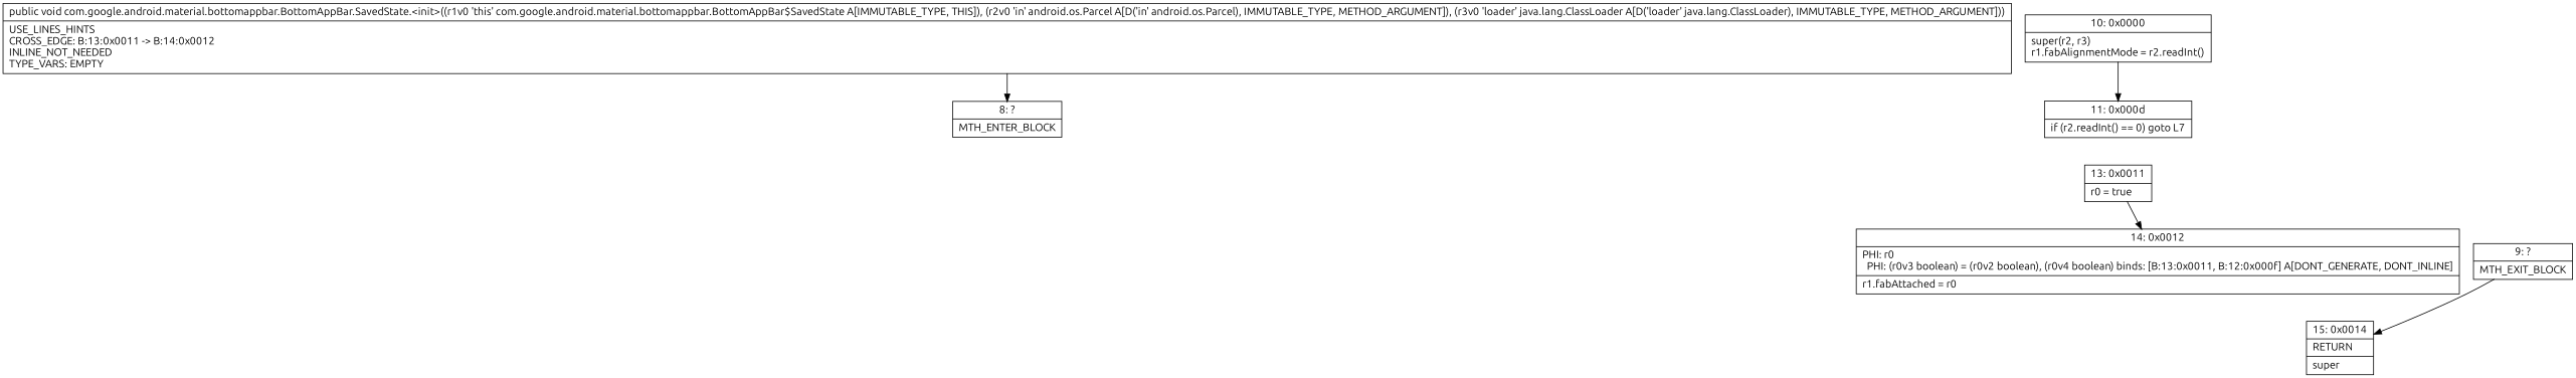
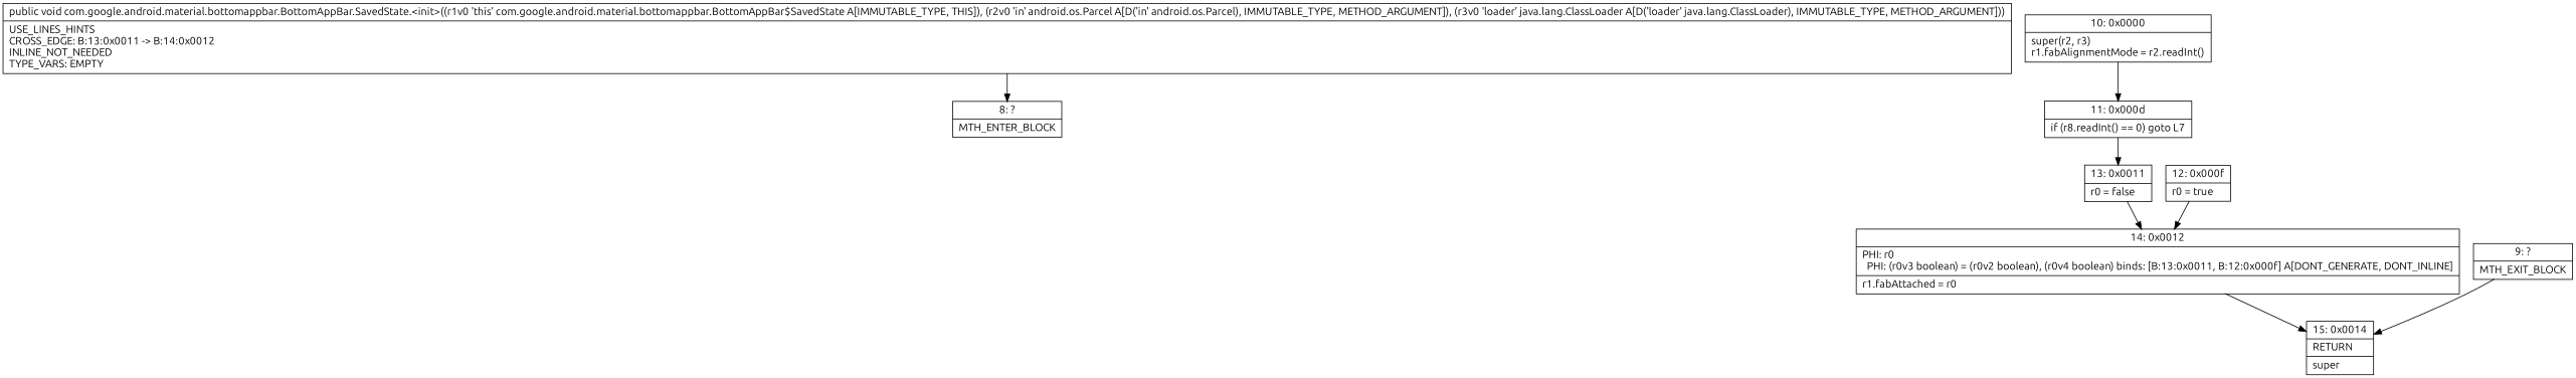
  digraph {
    fontname=Ubuntu
    node [fontname=Ubuntu shape=record]
    edge [fontname=Ubuntu]
    n1 [label="{8\:\ ?|MTH_ENTER_BLOCK\l}"]
    n2 [label="{10\:\ 0x0000|super(r2, r3)\lr1.fabAlignmentMode = r2.readInt()\l}"]
-   n3 [label="{11\:\ 0x000d|if (r2.readInt() == 0) goto L7\l}"]
-   n4 [label="{13\:\ 0x0011|r0 = true\l}"]
+   n3 [label="{11\:\ 0x000d|if (r8.readInt() == 0) goto L7\l}"]
+   n4 [label="{13\:\ 0x0011|r0 = false\l}"]
+   n5 [label="{12\:\ 0x000f|r0 = true\l}"]
    n6 [label="{14\:\ 0x0012|PHI: r0 \l  PHI: (r0v3 boolean) = (r0v2 boolean), (r0v4 boolean) binds: [B:13:0x0011, B:12:0x000f] A[DONT_GENERATE, DONT_INLINE]\l|r1.fabAttached = r0\l}"]
    n7 [label="{15\:\ 0x0014|RETURN\l|super\l}"]
    n8 [label="{9\:\ ?|MTH_EXIT_BLOCK\l}"]
    n9 [label="{public void com.google.android.material.bottomappbar.BottomAppBar.SavedState.\<init\>((r1v0 'this' com.google.android.material.bottomappbar.BottomAppBar$SavedState A[IMMUTABLE_TYPE, THIS]), (r2v0 'in' android.os.Parcel A[D('in' android.os.Parcel), IMMUTABLE_TYPE, METHOD_ARGUMENT]), (r3v0 'loader' java.lang.ClassLoader A[D('loader' java.lang.ClassLoader), IMMUTABLE_TYPE, METHOD_ARGUMENT]))  | USE_LINES_HINTS\lCROSS_EDGE: B:13:0x0011 \-\> B:14:0x0012\lINLINE_NOT_NEEDED\lTYPE_VARS: EMPTY\l}"]
    n2 -> n3
+   n3 -> n4
    n4 -> n6
+   n5 -> n6
+   n6 -> n7
    n8 -> n7
    n9 -> n1
  }
